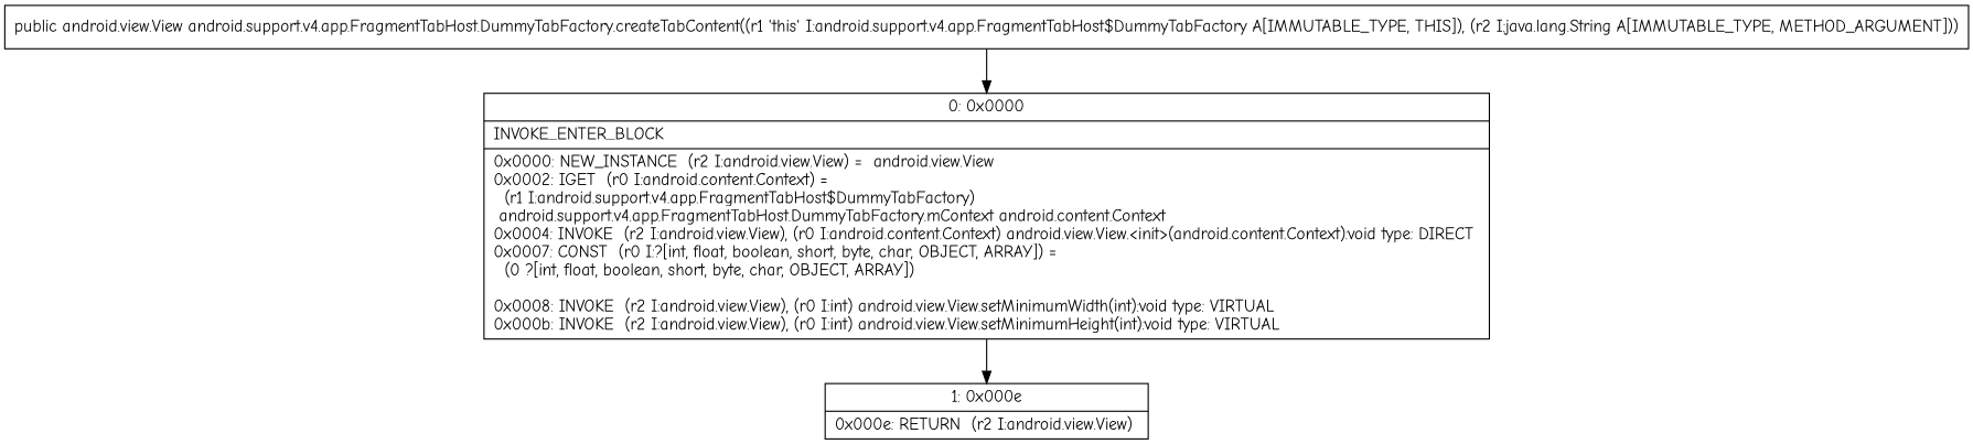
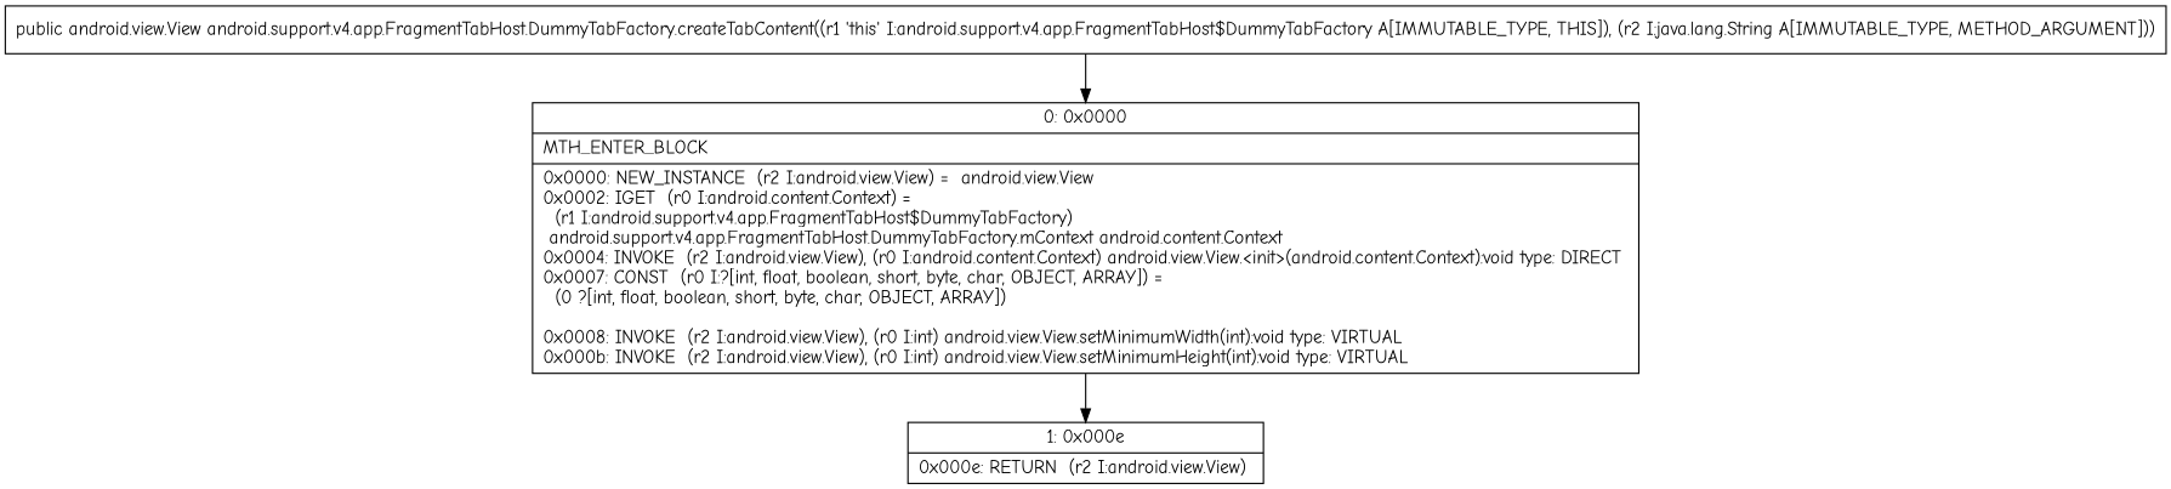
  digraph {
    fontname="Comic Neue"
    node [shape=record fontname="Comic Neue"]
    edge [fontname="Comic Neue"]
-   n1 [label="{0\:\ 0x0000|INVOKE_ENTER_BLOCK\l|0x0000: NEW_INSTANCE  (r2 I:android.view.View) =  android.view.View \l0x0002: IGET  (r0 I:android.content.Context) = \l  (r1 I:android.support.v4.app.FragmentTabHost$DummyTabFactory)\l android.support.v4.app.FragmentTabHost.DummyTabFactory.mContext android.content.Context \l0x0004: INVOKE  (r2 I:android.view.View), (r0 I:android.content.Context) android.view.View.\<init\>(android.content.Context):void type: DIRECT \l0x0007: CONST  (r0 I:?[int, float, boolean, short, byte, char, OBJECT, ARRAY]) = \l  (0 ?[int, float, boolean, short, byte, char, OBJECT, ARRAY])\l \l0x0008: INVOKE  (r2 I:android.view.View), (r0 I:int) android.view.View.setMinimumWidth(int):void type: VIRTUAL \l0x000b: INVOKE  (r2 I:android.view.View), (r0 I:int) android.view.View.setMinimumHeight(int):void type: VIRTUAL \l}"]
+   n1 [label="{0\:\ 0x0000|MTH_ENTER_BLOCK\l|0x0000: NEW_INSTANCE  (r2 I:android.view.View) =  android.view.View \l0x0002: IGET  (r0 I:android.content.Context) = \l  (r1 I:android.support.v4.app.FragmentTabHost$DummyTabFactory)\l android.support.v4.app.FragmentTabHost.DummyTabFactory.mContext android.content.Context \l0x0004: INVOKE  (r2 I:android.view.View), (r0 I:android.content.Context) android.view.View.\<init\>(android.content.Context):void type: DIRECT \l0x0007: CONST  (r0 I:?[int, float, boolean, short, byte, char, OBJECT, ARRAY]) = \l  (0 ?[int, float, boolean, short, byte, char, OBJECT, ARRAY])\l \l0x0008: INVOKE  (r2 I:android.view.View), (r0 I:int) android.view.View.setMinimumWidth(int):void type: VIRTUAL \l0x000b: INVOKE  (r2 I:android.view.View), (r0 I:int) android.view.View.setMinimumHeight(int):void type: VIRTUAL \l}"]
    n2 [label="{1\:\ 0x000e|0x000e: RETURN  (r2 I:android.view.View) \l}"]
    n3 [label="{public android.view.View android.support.v4.app.FragmentTabHost.DummyTabFactory.createTabContent((r1 'this' I:android.support.v4.app.FragmentTabHost$DummyTabFactory A[IMMUTABLE_TYPE, THIS]), (r2 I:java.lang.String A[IMMUTABLE_TYPE, METHOD_ARGUMENT])) }"]
    n1 -> n2
    n3 -> n1
  }
